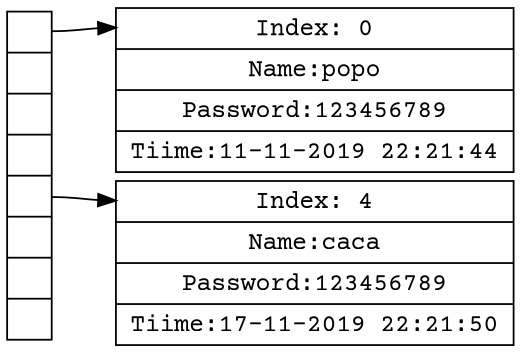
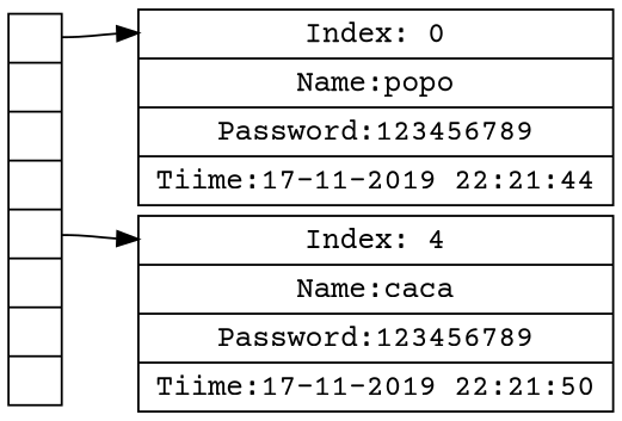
  digraph {
    nodesep=.05
    rankdir=LR
    fontname="Courier Prime"
    node [shape=record fontname="Courier Prime"]
    edge [headport=n fontname="Courier Prime"]
    n1 [height=2.5 label="<f0> | <f1> | <f2> | <f3> | <f4> | <f5> | <f6> | " width=.1]
-   n2 [height=.1 label="<n> Index: 0 | Name:popo | Password:123456789| Tiime:11-11-2019 22:21:44" width=1.5]
+   n2 [height=.1 label="<n> Index: 0 | Name:popo | Password:123456789| Tiime:17-11-2019 22:21:44" width=1.5]
    n3 [height=.1 label="<n> Index: 4 | Name:caca | Password:123456789| Tiime:17-11-2019 22:21:50" width=1.5]
    n1 -> n2 [tailport=f0]
    n1 -> n3 [tailport=f4]
  }
